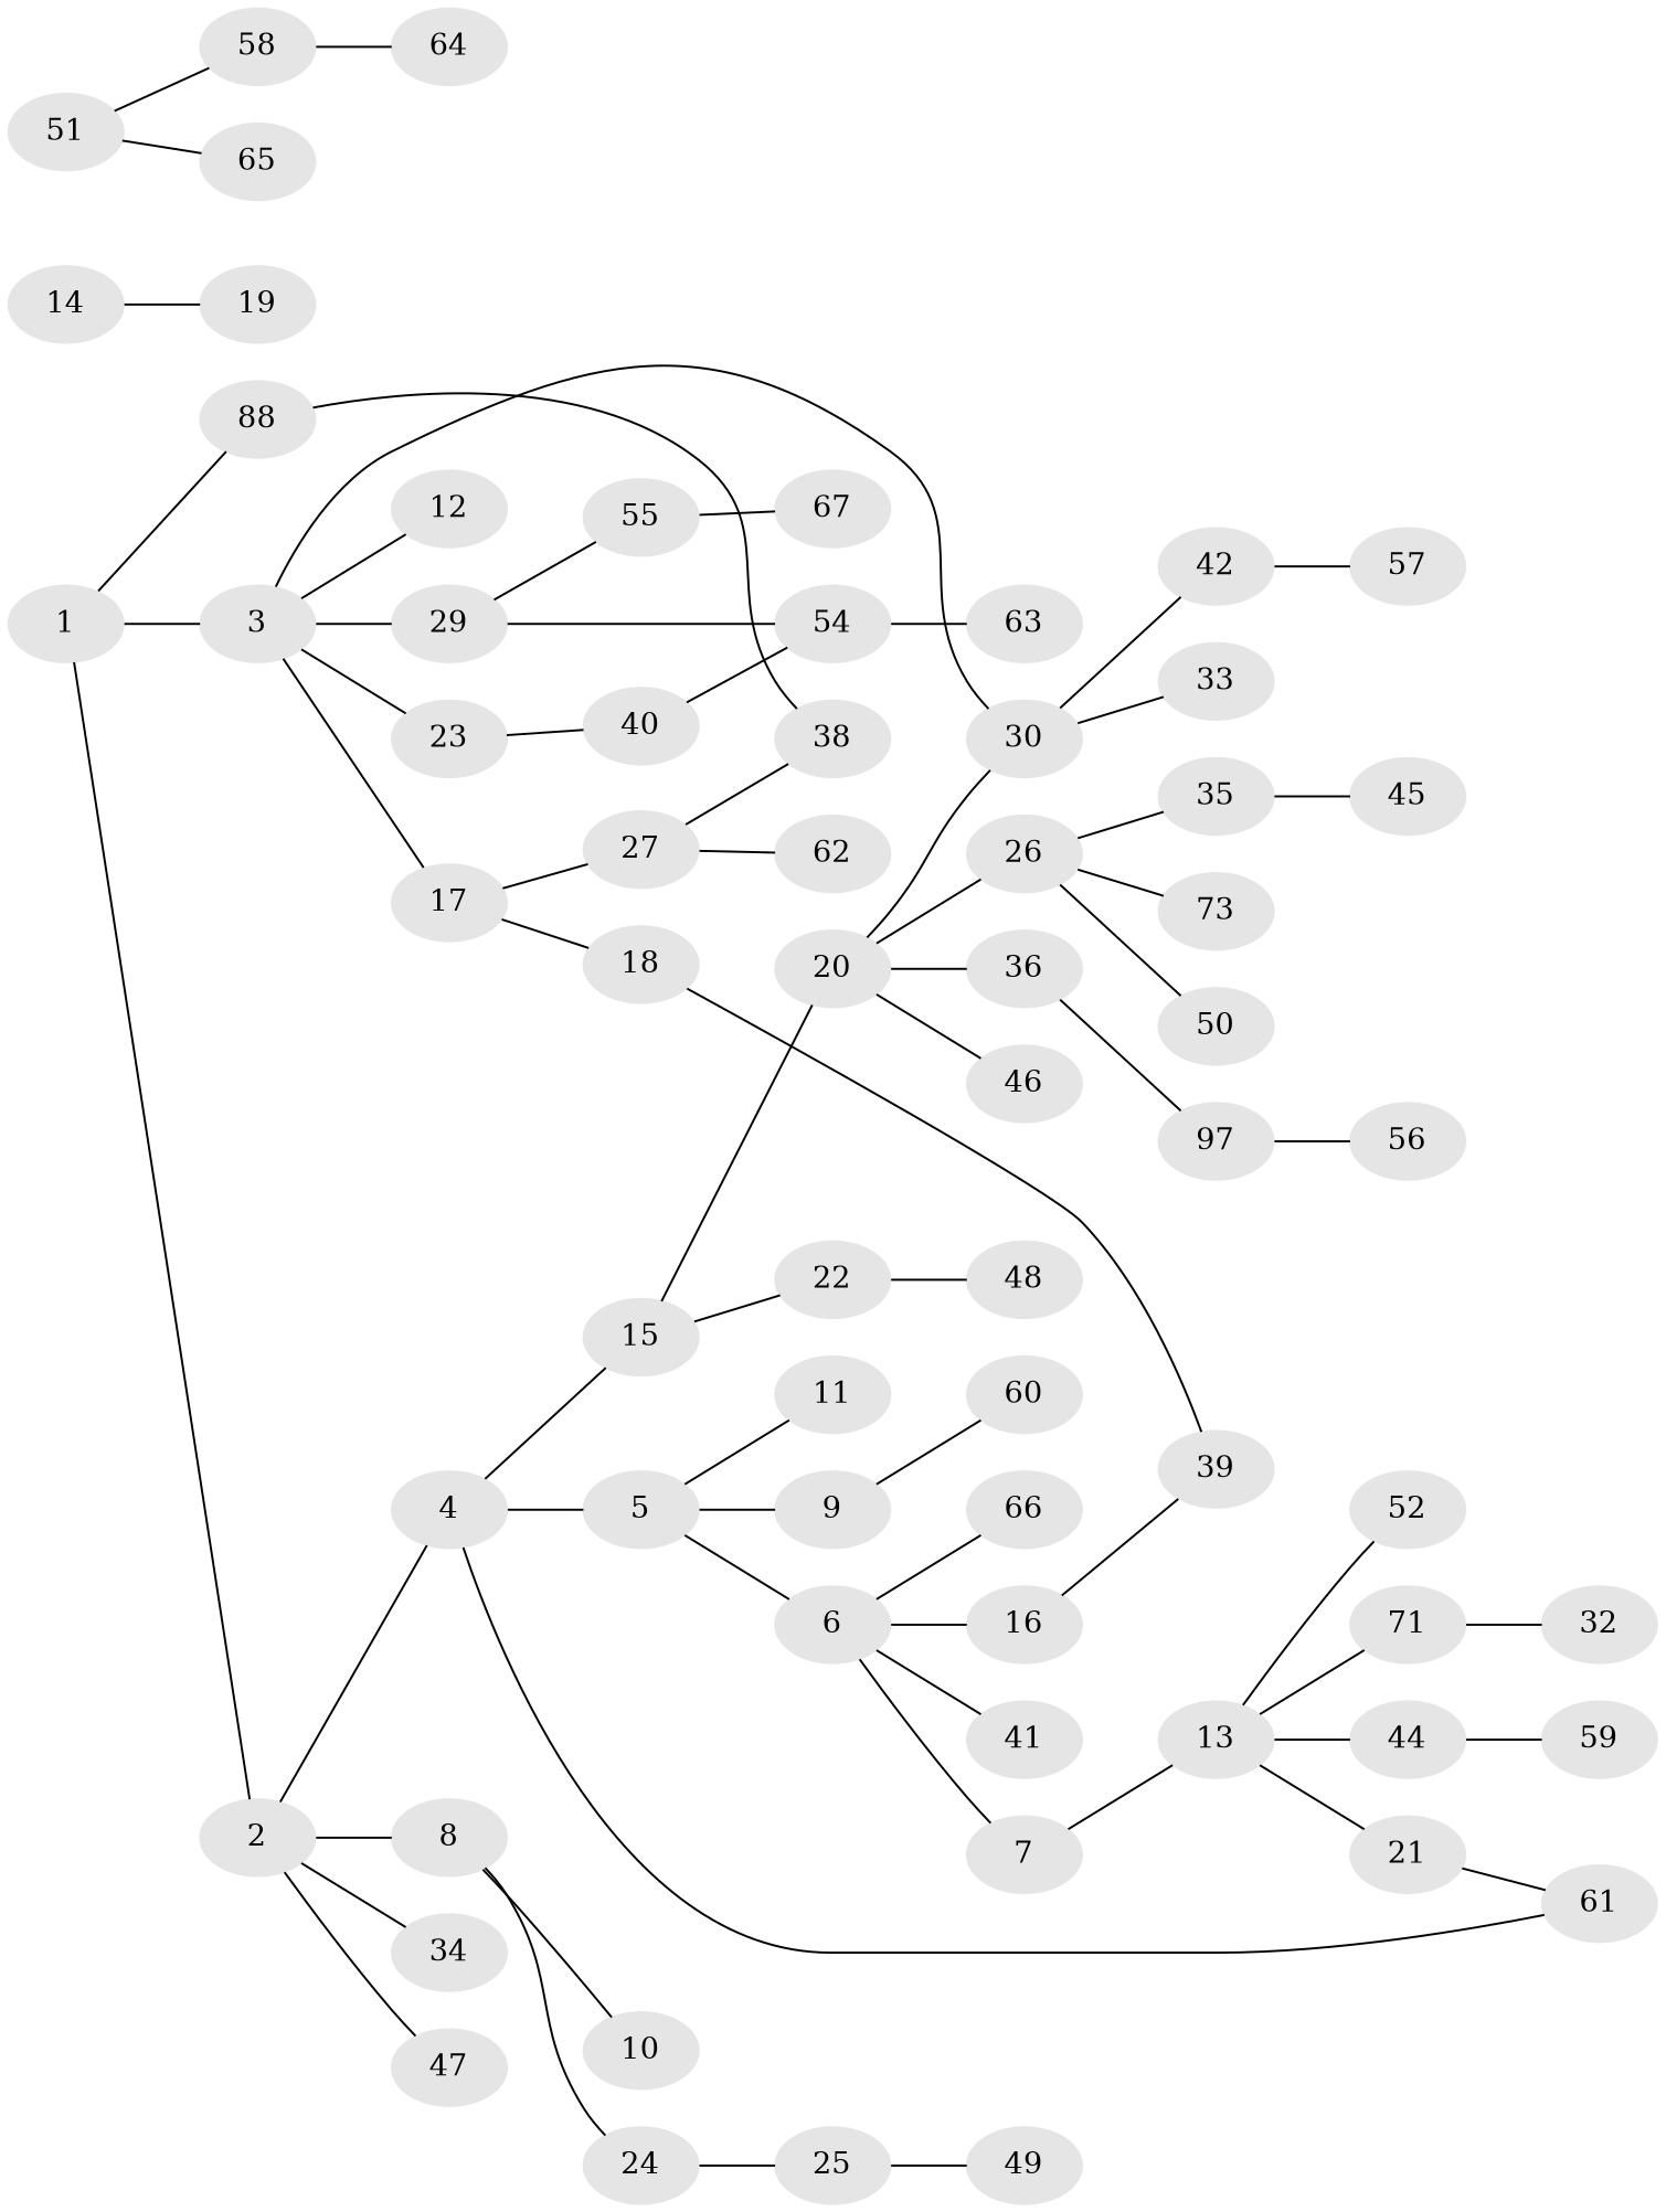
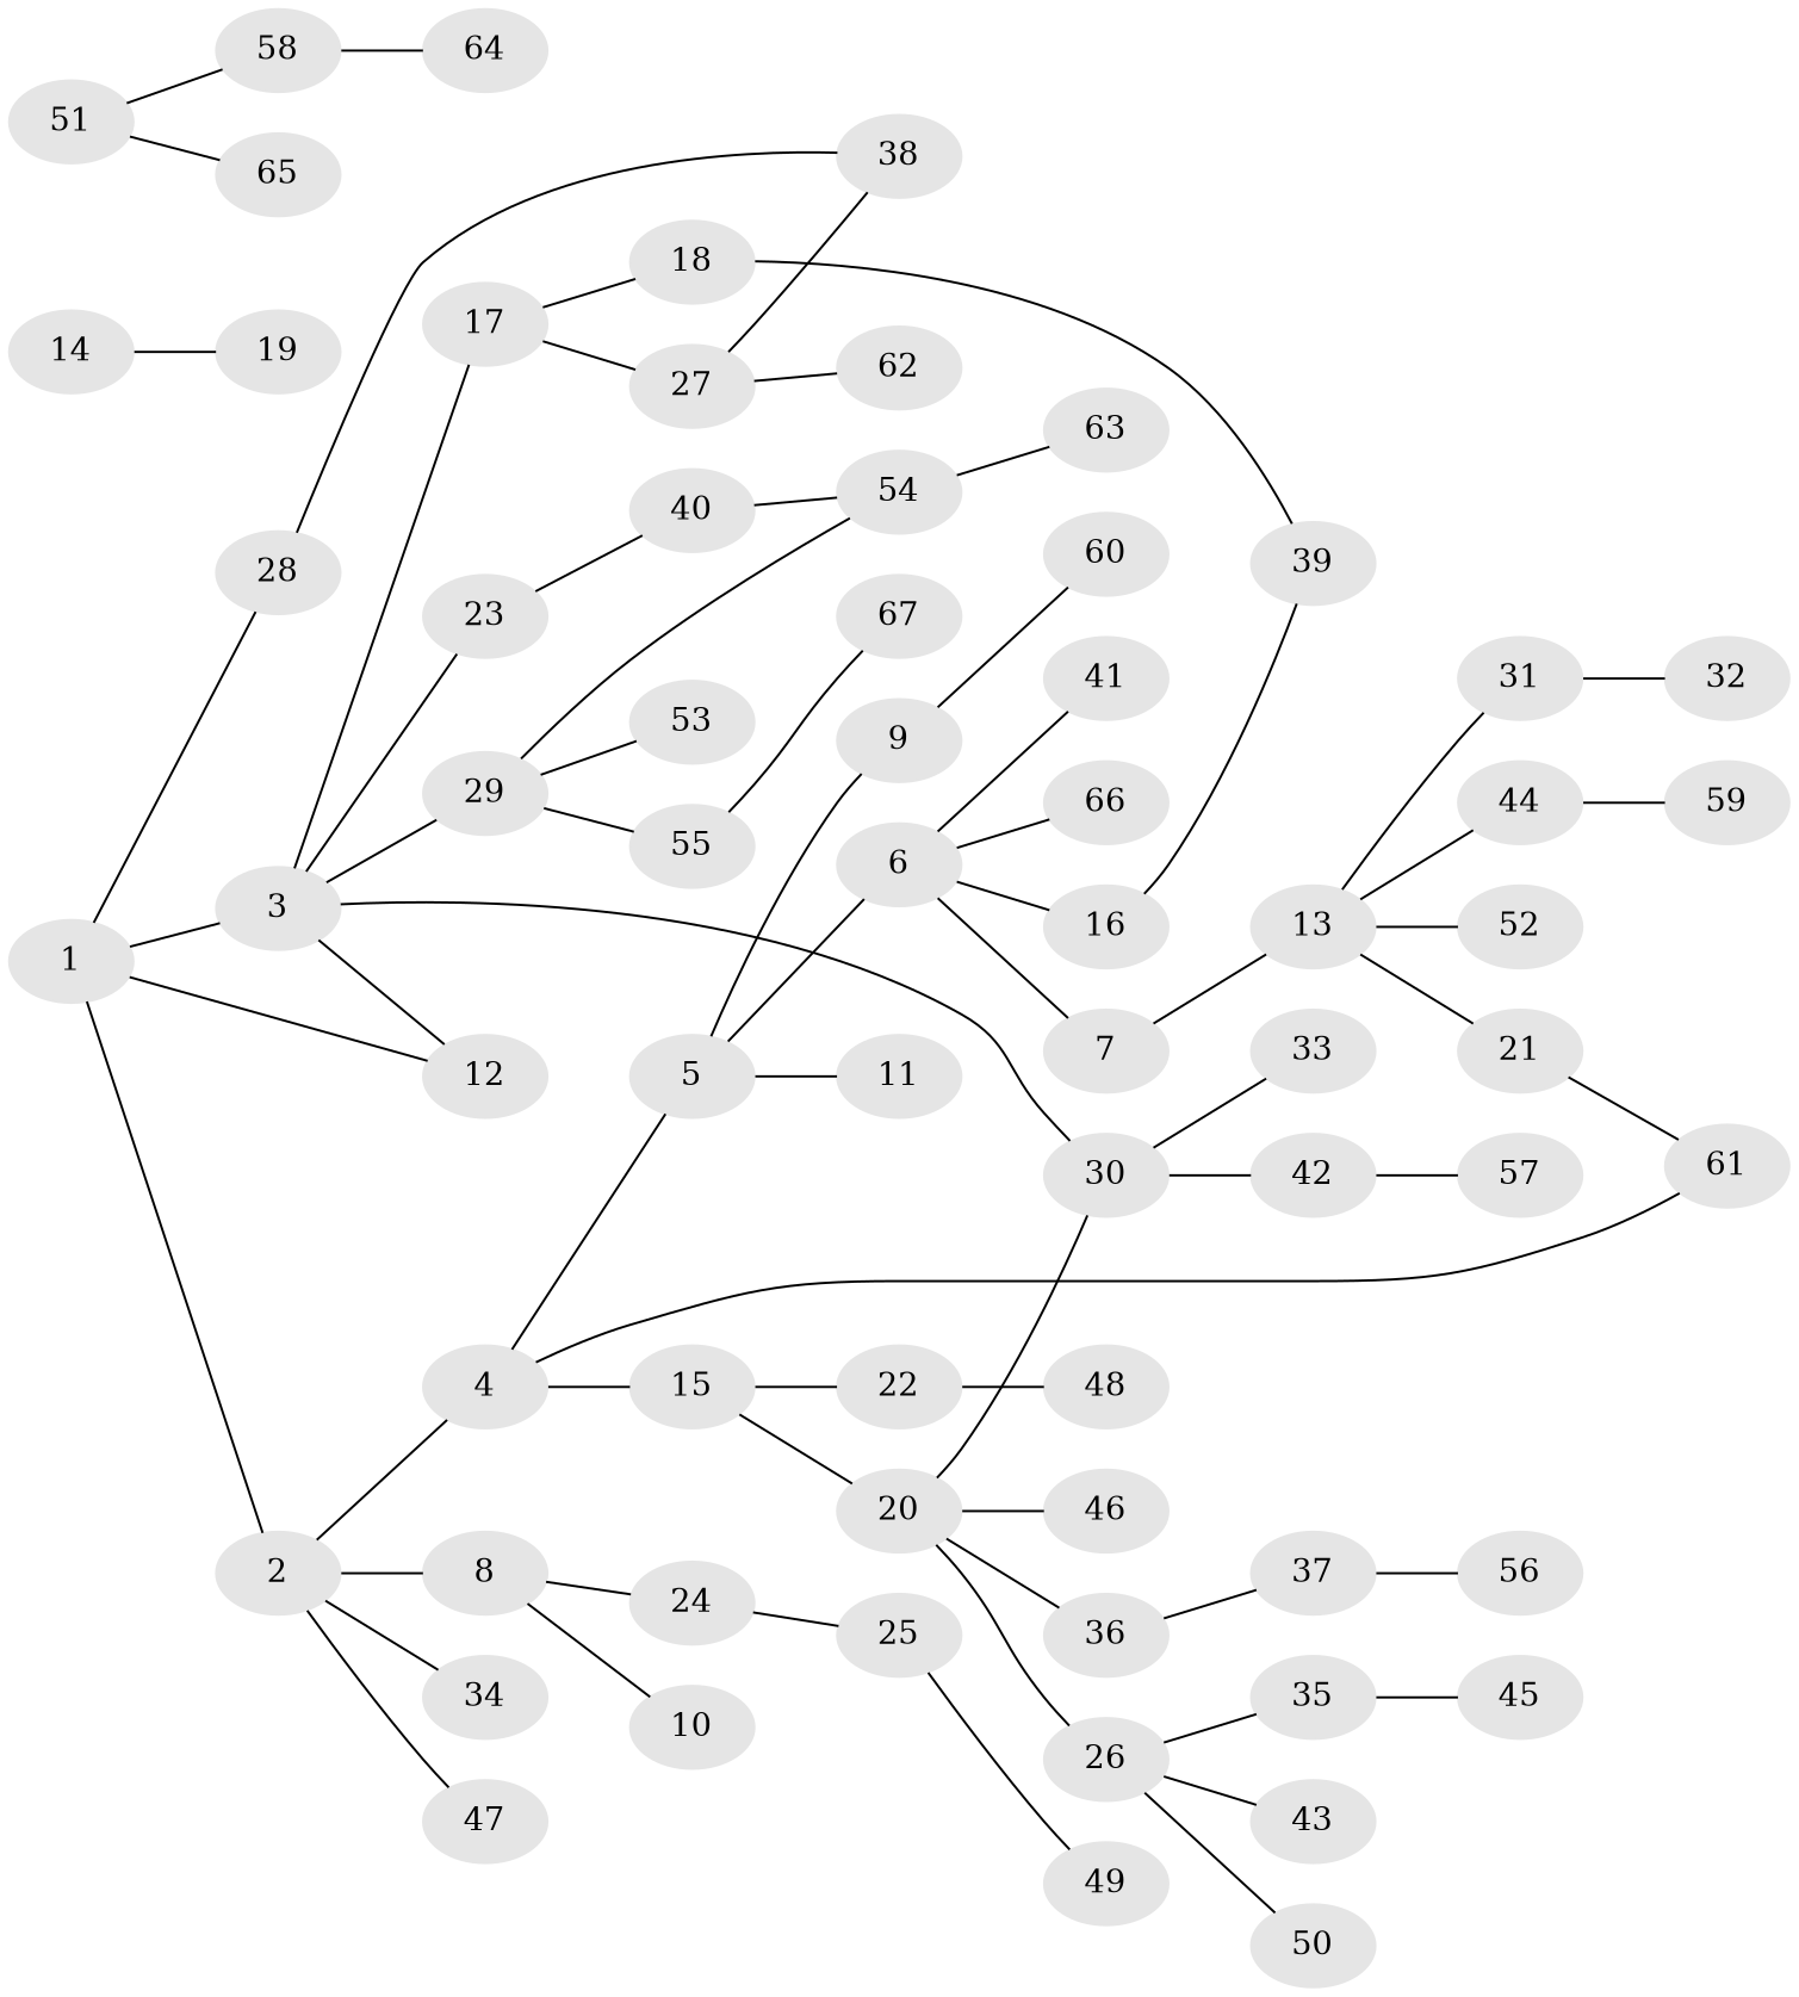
  graph {
    rankdir=LR
    node [color=gray90 style=filled]
    edge [weight=1.0]
    1
    2
    3
    12
-   28 [label=88]
+   28
    4
    8
    34
    47
    17
    23
    29
    30
    38
    5
    15
    61
    10
    24
    14
    19
    18
    27
    40
+   53
    54
    55
    33
    42
    6
    9
    11
    20
    22
    7
    16
    41
    66
    60
    13
    39
    21
-   31 [label=71]
+   31
    44
    52
    25
    32
    59
    26
    36
    46
    48
    62
    35
-   43 [label=73]
+   43
    50
-   37 [label=97]
+   37
    49
    45
    63
    67
    57
    56
    51
    58
    65
    64
    1 -- 2
    1 -- 3
+   1 -- 12
    1 -- 28
    2 -- 4
    2 -- 8 [weight=2.0]
    2 -- 34
    2 -- 47
    3 -- 12
    3 -- 17
    3 -- 23
    3 -- 29
    3 -- 30
    28 -- 38
    4 -- 5
    4 -- 15 [weight=2.0]
    4 -- 61
    8 -- 10
    8 -- 24
    17 -- 18 [weight=2.0]
    17 -- 27
    23 -- 40
+   29 -- 53
    29 -- 54
    29 -- 55
    30 -- 33
    30 -- 42
    5 -- 6
    5 -- 9
    5 -- 11
    15 -- 20
    15 -- 22
    24 -- 25 [weight=2.0]
    14 -- 19 [weight=3.0]
    18 -- 39
    27 -- 38
    27 -- 62
    40 -- 54
    54 -- 63 [weight=3.0]
    55 -- 67
    42 -- 57
    6 -- 7
    6 -- 16
    6 -- 41
    6 -- 66
    9 -- 60
    20 -- 30
    20 -- 26
    20 -- 36
    20 -- 46
    22 -- 48
    7 -- 13
    16 -- 39
    13 -- 21
    13 -- 31
    13 -- 44
    13 -- 52
    21 -- 61
    31 -- 32 [weight=3.0]
    44 -- 59
    25 -- 49
    26 -- 35
    26 -- 43
    26 -- 50
    36 -- 37
    35 -- 45 [weight=2.0]
    37 -- 56
    51 -- 58
    51 -- 65
    58 -- 64
  }
